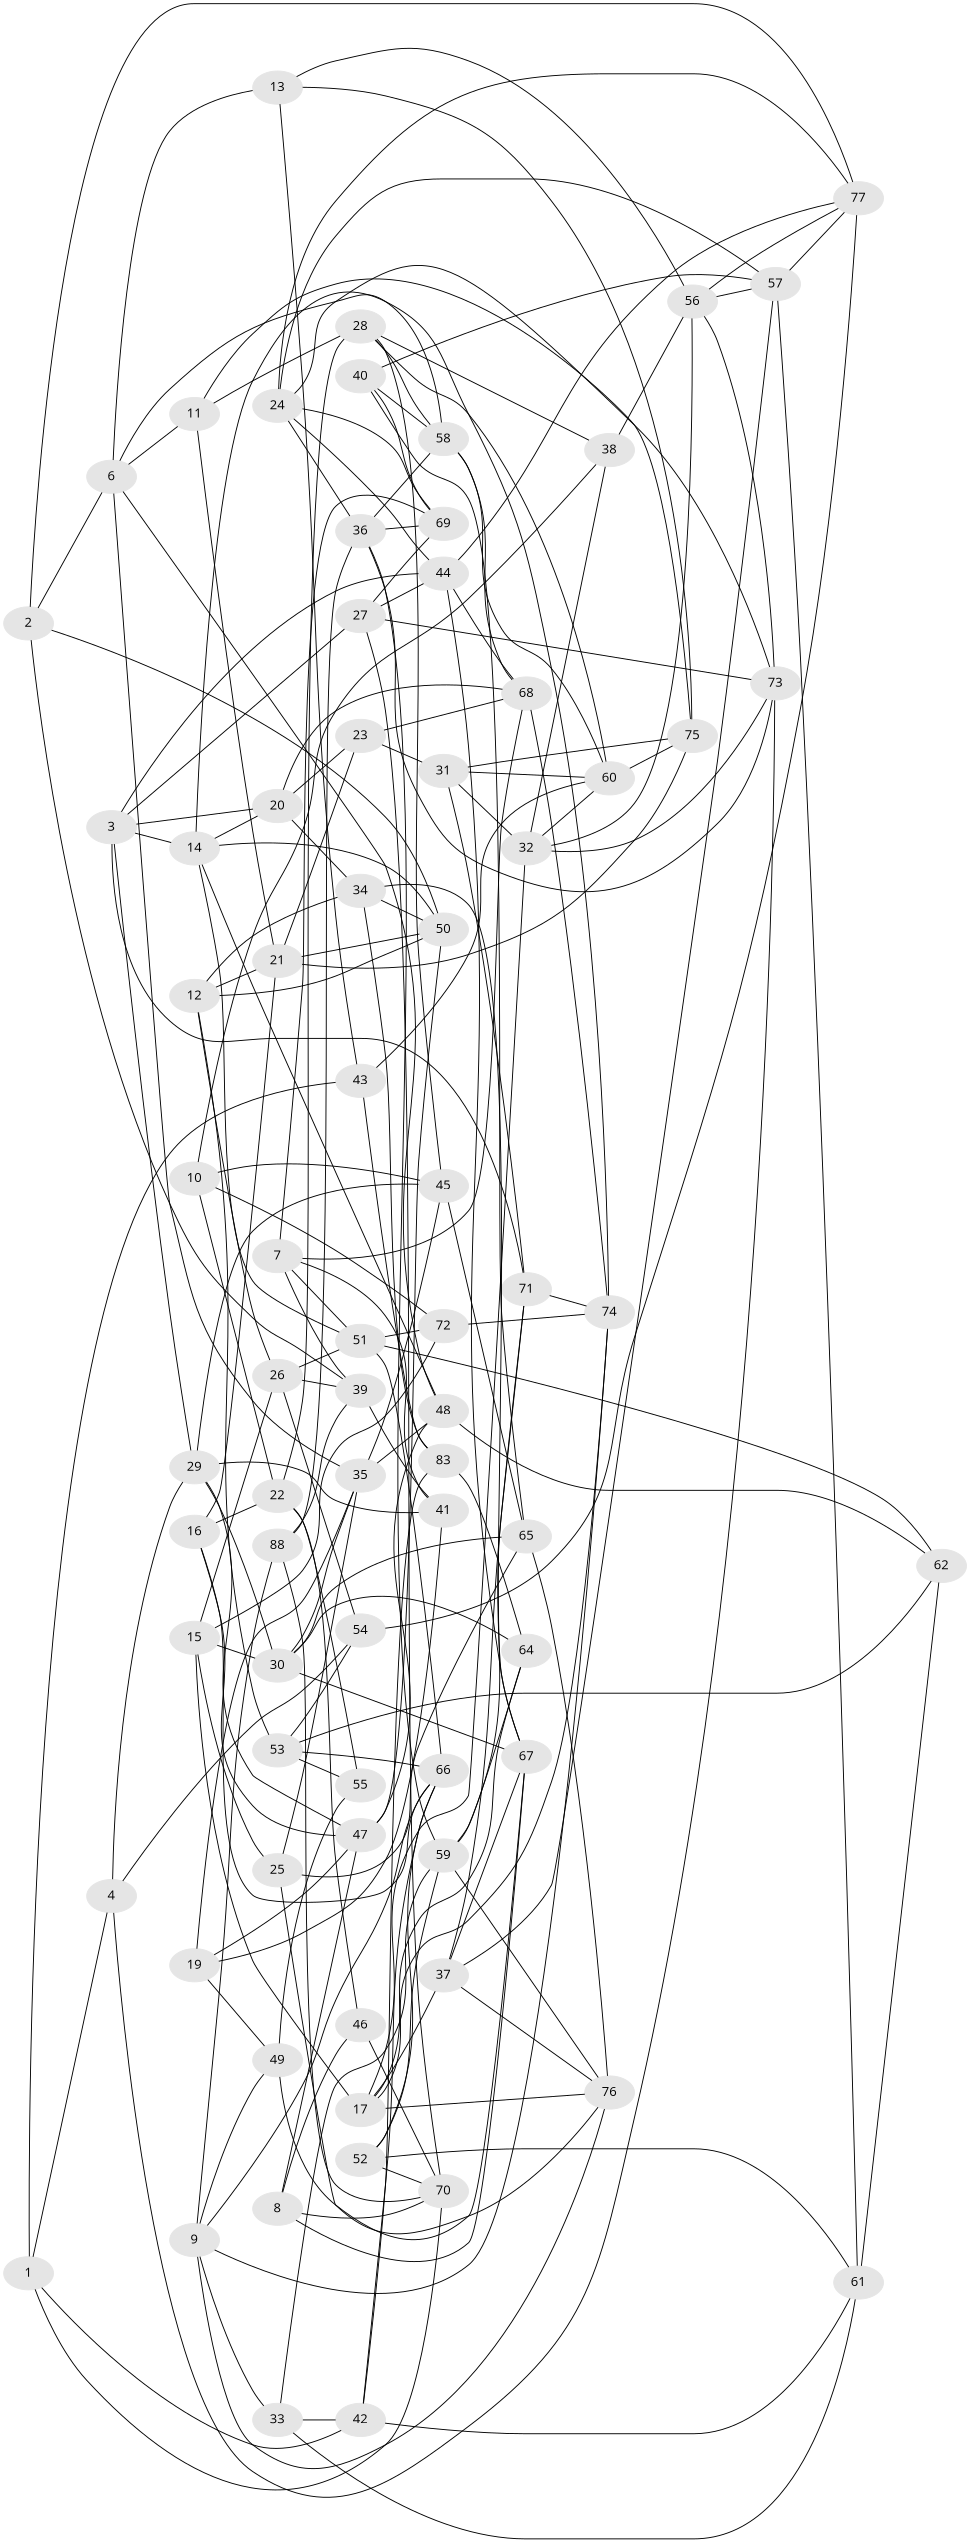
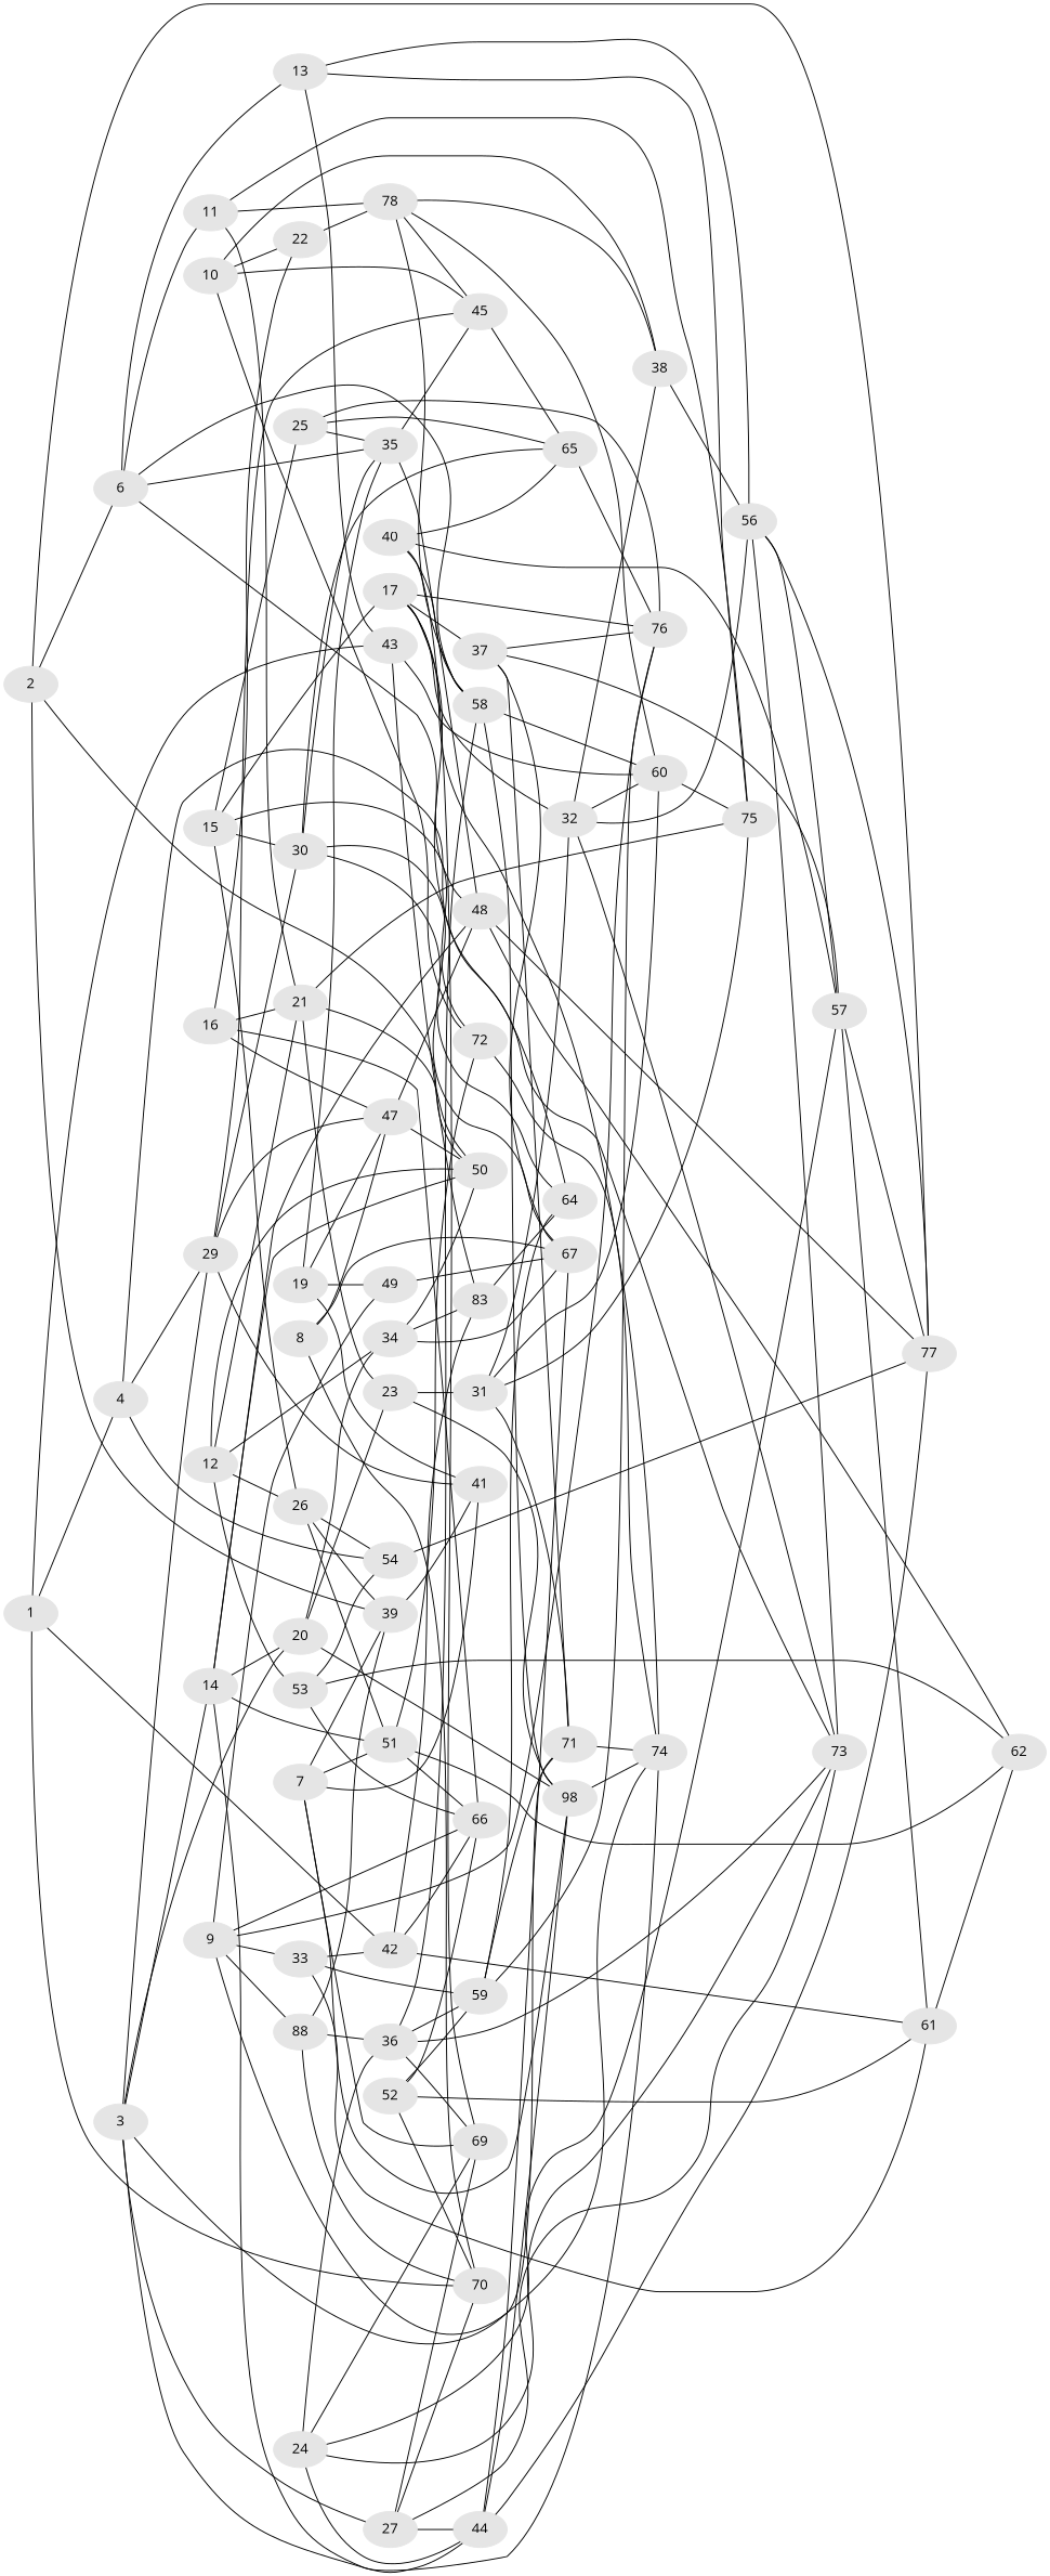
  graph {
    fontname="Open Sans"
    rankdir=LR
    node [color=gray90 fontname="Open Sans" style=filled]
    edge [fontname="Open Sans" weight=1.0]
    1
    4
    42
    43
    70
    29
    54
    73
    n9 [label=83]
    66
    61
    60
    2
    6
    39
    50
    77
    11
    13
    35
    48
    58
    41
    3
    14
    20
    27
    44
    71
    51
    74
-   68
+   68 [label=98]
    34
    23
    69
    47
    45
    30
    67
    7
    64
    21
-   28
+   28 [label=78]
    75
    56
    62
    72
    8
-   46
    n50 [label=88]
    9
    33
    49
    76
    36
    59
-   55
    10
    22
    38
    65
    12
    26
    53
    57
    15
    17
    25
    32
    37
    16
    19
    31
    24
    40
    52
    1 -- 4
    1 -- 42
    1 -- 43
    1 -- 70
    4 -- 29
    4 -- 54
    4 -- 73
    42 -- n9
    42 -- 66
    42 -- 61 [weight=2.0]
    43 -- n9
    43 -- 60
    29 -- 41
    29 -- 47
    29 -- 45
    29 -- 30
    54 -- 77
    n9 -- 64
    61 -- 62
    60 -- 75
    2 -- 6
    2 -- 39
    2 -- 50
    2 -- 77
    6 -- 11
    6 -- 13
    6 -- 35
    6 -- 48
    6 -- 58
    39 -- 41
    11 -- 21
    11 -- 28
    11 -- 75
    13 -- 43
    13 -- 75
    13 -- 56
    35 -- 48
    35 -- 45
-   24 -- 77
+   48 -- 77
    48 -- 62
    58 -- 60
    58 -- 68
    3 -- 29
    3 -- 14
    3 -- 20
    3 -- 27
    3 -- 44
    3 -- 71
    14 -- 50
    14 -- 48
    14 -- 20
    14 -- 51
    14 -- 74
    20 -- 68
    20 -- 34 [weight=2.0]
    20 -- 23
    27 -- 70
    27 -- 73
    27 -- 44
    27 -- 69
    44 -- 77
    44 -- 68
    44 -- 67
    71 -- 74
    51 -- 66
    51 -- 62
    51 -- 72
    68 -- 74
    34 -- n9
    34 -- 50
    34 -- 67
    23 -- 68
    23 -- 31
    47 -- 50
    47 -- 48
    45 -- 65 [weight=2.0]
    30 -- 35
    30 -- 67
    30 -- 64
    30 -- 65
    7 -- 39
    7 -- 41
    7 -- 51
    7 -- 68
    7 -- 69
    21 -- 50
    21 -- 23
    21 -- 75
    28 -- 60
    28 -- 58
    28 -- 45
    28 -- 38
    56 -- 73
    56 -- 77
    56 -- 57
    72 -- 74
    8 -- 70
    8 -- 47
    8 -- 67
-   8 -- 46
-   46 -- 70 [weight=2.0]
    n50 -- 70
    n50 -- 39
    n50 -- 36
    9 -- 66
    9 -- 74
    9 -- n50
    9 -- 33
    9 -- 49
    9 -- 76
    33 -- 42
    33 -- 61
    33 -- 59
    49 -- 67
-   49 -- 55
    36 -- 73
    36 -- 58
    36 -- 69
    36 -- 59
    59 -- 71
    59 -- 64
    59 -- 76
    10 -- 45
    10 -- 72
    10 -- 22
    10 -- 38
    22 -- 28
-   22 -- 46
-   22 -- 55 [weight=2.0]
    38 -- 56
    65 -- 76
    12 -- 50
    12 -- 34
    12 -- 21
    12 -- 26
    12 -- 53 [weight=2.0]
    26 -- 54
    26 -- 39
    26 -- 51
    53 -- 54
    53 -- 66
    53 -- 62
-   53 -- 55
    57 -- 61
    57 -- 77
    15 -- 30
    15 -- 72
    15 -- 26 [weight=2.0]
    15 -- 17
    15 -- 25
    17 -- 74
    17 -- 64
    17 -- 76
    17 -- 32
    17 -- 37
    25 -- 35
    25 -- 76
    25 -- 65
    32 -- 73
    32 -- 60
    32 -- 56
    32 -- 38
    37 -- 71 [weight=2.0]
    37 -- 67
    37 -- 76
    37 -- 57
    16 -- 66
    16 -- 47
    16 -- 21
    16 -- 22
    19 -- 35
    19 -- 41
    19 -- 47
    19 -- 49
    31 -- 60
    31 -- 71
    31 -- 75 [weight=2.0]
    31 -- 32
    24 -- 73
    24 -- 44
    24 -- 69
    24 -- 36
    24 -- 57
    40 -- 58
    40 -- 69
    40 -- 65
    40 -- 57
    52 -- 70
    52 -- 66
    52 -- 61
    52 -- 59
  }
